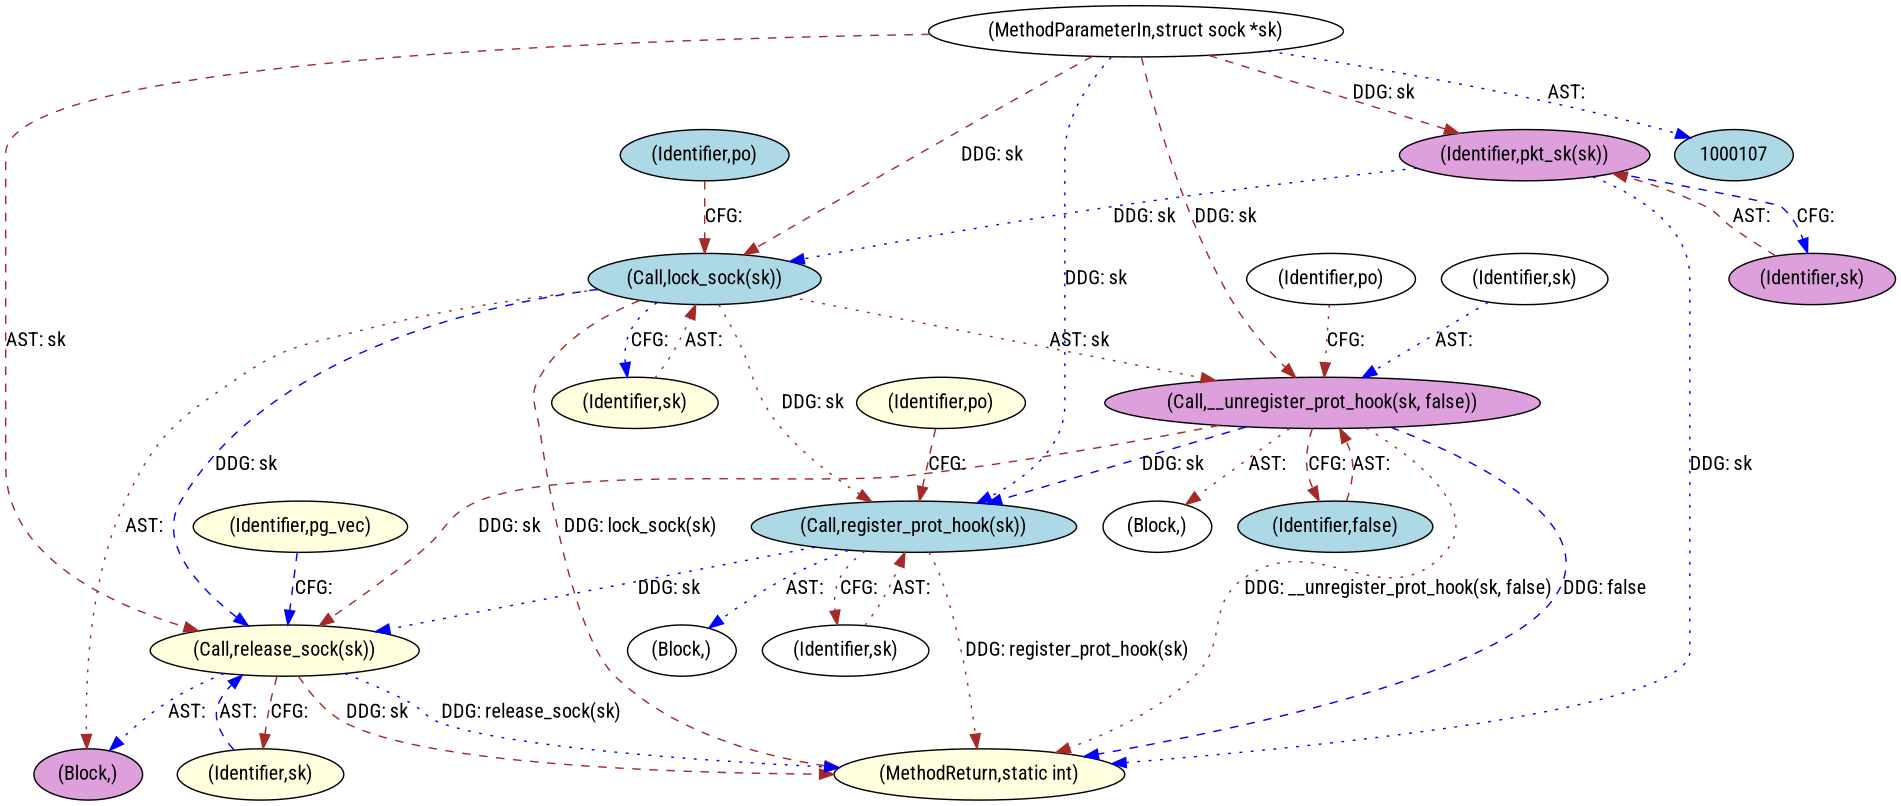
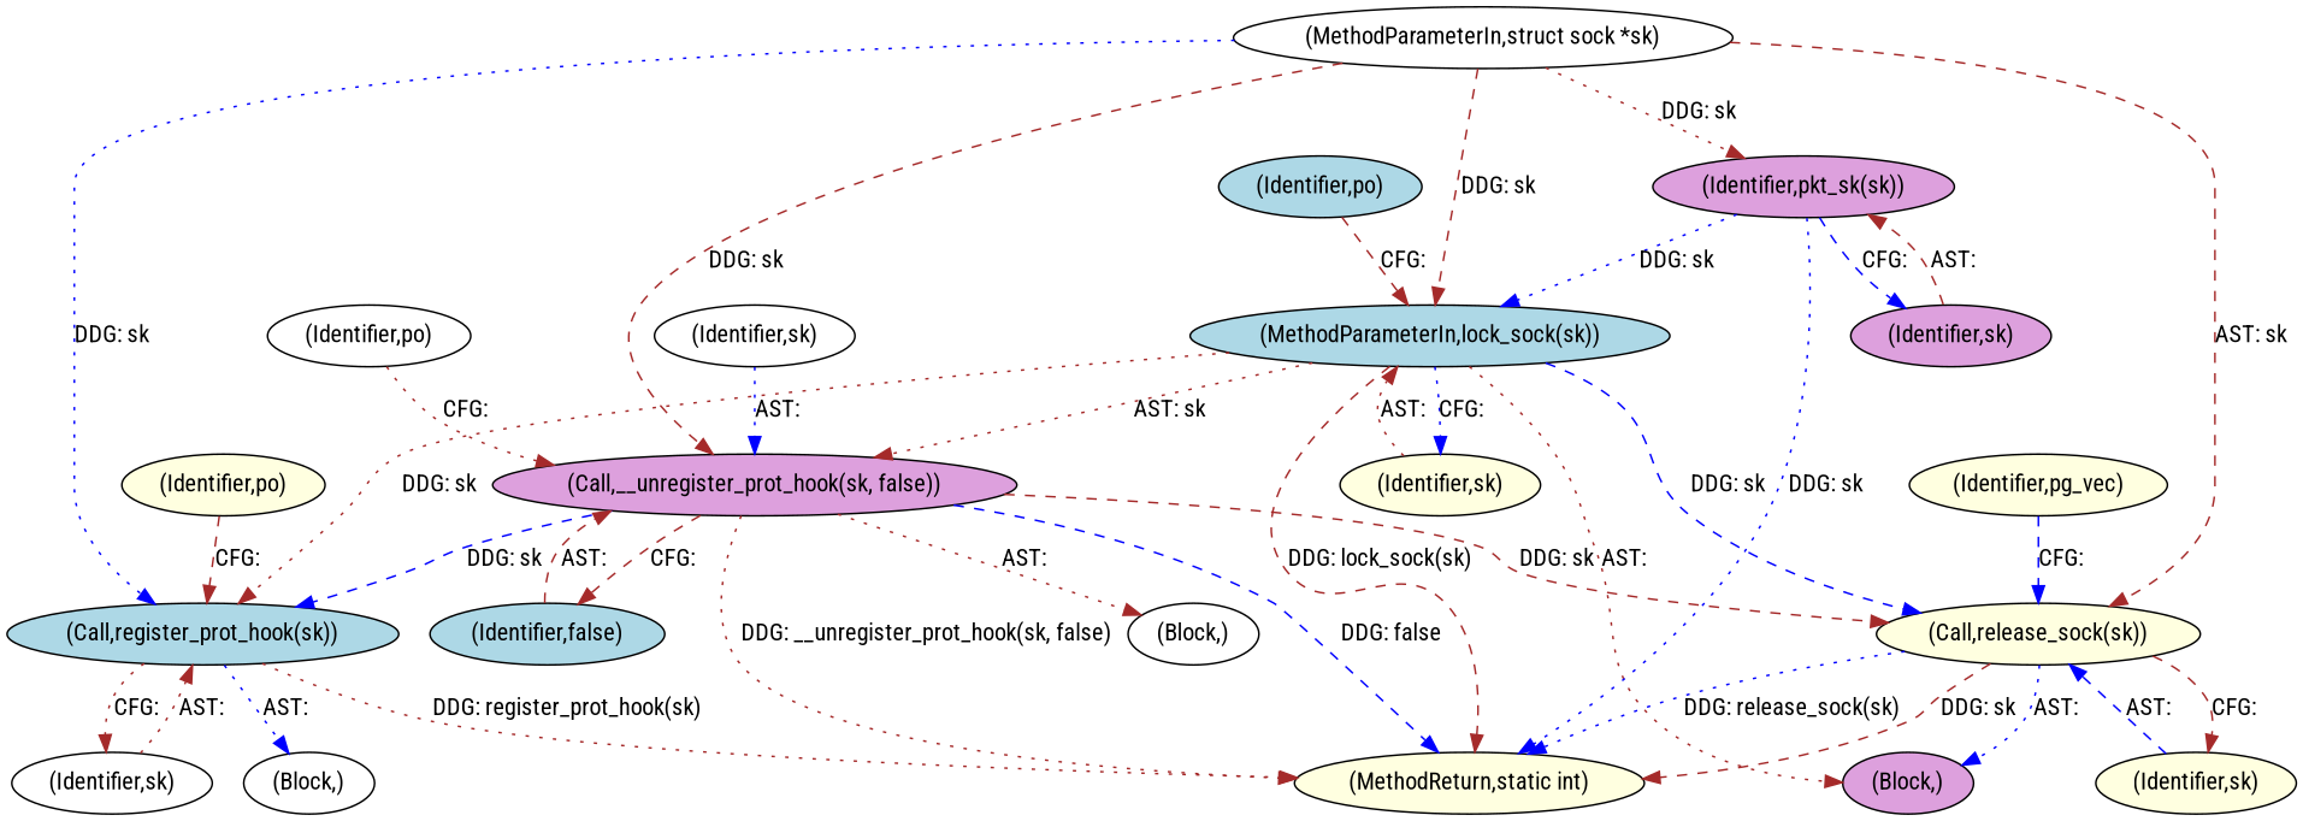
  digraph {
    fontname="Roboto Condensed"
    node [fillcolor=lightyellow fontname="Roboto Condensed" style=filled]
    edge [color=brown fontname="Roboto Condensed" style=dotted]
-   n1 [fillcolor=lightblue label="(Call,lock_sock(sk))"]
+   n1 [fillcolor=lightblue label="(MethodParameterIn,lock_sock(sk))"]
    n2 [fillcolor=plum label="(Call,__unregister_prot_hook(sk, false))"]
    n3 [fillcolor=lightblue label="(Call,register_prot_hook(sk))"]
    n4 [label="(Call,release_sock(sk))"]
    n5 [fillcolor=plum label="(Block,)"]
    n6 [label="(MethodReturn,static int)"]
    n7 [label="(Identifier,sk)"]
    n8 [fillcolor=lightblue label="(Identifier,false)"]
    n9 [fillcolor=white label="(Block,)"]
    n10 [fillcolor=white label="(Identifier,sk)"]
    n11 [fillcolor=white label="(Block,)"]
    n12 [label="(Identifier,sk)"]
    n13 [fillcolor=plum label="(Identifier,pkt_sk(sk))"]
    n14 [fillcolor=plum label="(Identifier,sk)"]
    n15 [fillcolor=white label="(MethodParameterIn,struct sock *sk)"]
-   1000107 [fillcolor=lightblue]
    n17 [fillcolor=white label="(Identifier,po)"]
    n18 [label="(Identifier,pg_vec)"]
    n19 [fillcolor=lightblue label="(Identifier,po)"]
    n20 [label="(Identifier,po)"]
    n21 [fillcolor=white label="(Identifier,sk)"]
    n1 -> n2 [label="AST: sk"]
    n1 -> n3 [label="DDG: sk"]
    n1 -> n4 [color=blue label="DDG: sk" style=dashed]
    n1 -> n5 [label="AST: "]
    n1 -> n6 [label="DDG: lock_sock(sk)" style=dashed]
    n1 -> n7 [color=blue label="CFG: "]
    n2 -> n3 [color=blue label="DDG: sk" style=dashed]
    n2 -> n4 [label="DDG: sk" style=dashed]
    n2 -> n6 [label="DDG: __unregister_prot_hook(sk, false)"]
    n2 -> n6 [color=blue label="DDG: false" style=dashed]
    n2 -> n8 [label="CFG: " style=dashed]
    n2 -> n9 [label="AST: "]
-   n3 -> n4 [color=blue label="DDG: sk"]
    n3 -> n6 [label="DDG: register_prot_hook(sk)"]
    n3 -> n10 [label="CFG: "]
    n3 -> n11 [color=blue label="AST: "]
    n4 -> n5 [color=blue label="AST: "]
    n4 -> n6 [label="DDG: sk" style=dashed]
    n4 -> n6 [color=blue label="DDG: release_sock(sk)"]
    n4 -> n12 [label="CFG: " style=dashed]
    n7 -> n1 [label="AST: "]
    n8 -> n2 [label="AST: " style=dashed]
    n10 -> n3 [label="AST: "]
    n12 -> n4 [color=blue label="AST: " style=dashed]
    n13 -> n1 [color=blue label="DDG: sk"]
    n13 -> n6 [color=blue label="DDG: sk"]
    n13 -> n14 [color=blue label="CFG: " style=dashed]
    n14 -> n13 [label="AST: " style=dashed]
    n15 -> n1 [label="DDG: sk" style=dashed]
    n15 -> n2 [label="DDG: sk" style=dashed]
    n15 -> n3 [color=blue label="DDG: sk"]
    n15 -> n4 [label="AST: sk" style=dashed]
-   n15 -> n13 [label="DDG: sk" style=dashed]
-   n15 -> 1000107 [color=blue label="AST: "]
+   n15 -> n13 [label="DDG: sk"]
    n17 -> n2 [label="CFG: "]
    n18 -> n4 [color=blue label="CFG: " style=dashed]
    n19 -> n1 [label="CFG: " style=dashed]
    n20 -> n3 [label="CFG: " style=dashed]
    n21 -> n2 [color=blue label="AST: "]
  }
